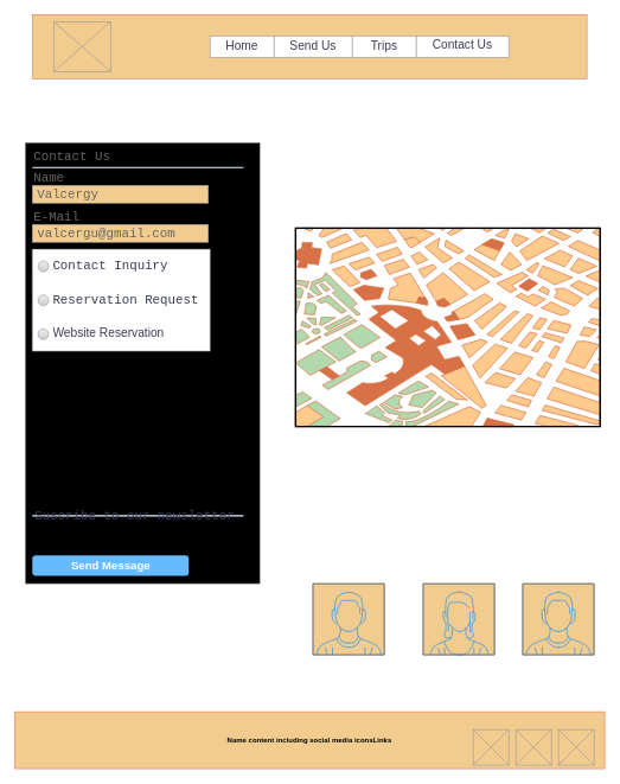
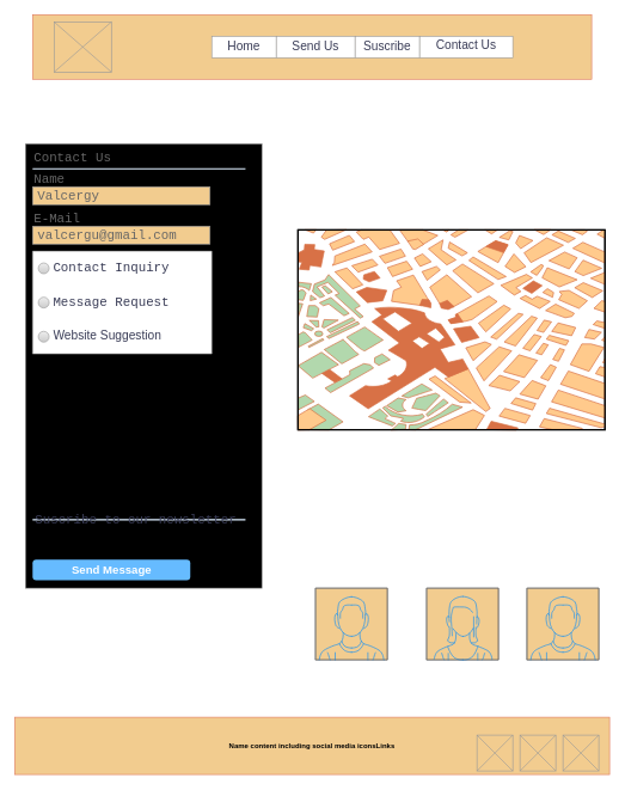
  <mxCell id="0" />
  <mxCell id="1" parent="0" />
  <mxCell id="2" value="" style="rounded=0;whiteSpace=wrap;html=1;fillColor=light-dark(#F2CC8F,#FFACE3);fontColor=#393C56;strokeColor=light-dark(#E07A5F,#FFA5EB);labelBackgroundColor=none;" vertex="1" parent="1"><mxGeometry x="45" y="20" width="780" height="90" as="geometry" /></mxCell>
  <mxCell id="3" value="" style="swimlane;shape=mxgraph.bootstrap.anchor;strokeColor=#999999;fillColor=#ffffff;fontColor=#666666;childLayout=stackLayout;horizontal=0;startSize=0;horizontalStack=1;resizeParent=1;resizeParentMax=0;resizeLast=0;collapsible=0;marginBottom=0;whiteSpace=wrap;html=1;" vertex="1" parent="1"><mxGeometry x="295" y="50" width="420" height="30" as="geometry" /></mxCell>
  <mxCell id="4" value="Home" style="text;strokeColor=inherit;align=center;verticalAlign=middle;spacingLeft=10;spacingRight=10;overflow=hidden;points=[[0,0.5],[1,0.5]];portConstraint=eastwest;rotatable=0;whiteSpace=wrap;html=1;fillColor=inherit;fontColor=#393C56;fontSize=17;" vertex="1" parent="3"><mxGeometry width="90" height="30" as="geometry" /></mxCell>
  <mxCell id="5" value="Send Us" style="text;strokeColor=inherit;align=center;verticalAlign=middle;spacingLeft=10;spacingRight=10;overflow=hidden;points=[[0,0.5],[1,0.5]];portConstraint=eastwest;rotatable=0;whiteSpace=wrap;html=1;fillColor=inherit;fontColor=#393C56;fontSize=17;" vertex="1" parent="3"><mxGeometry x="90" width="110" height="30" as="geometry" /></mxCell>
- <mxCell id="6" value="Trips" style="text;strokeColor=inherit;align=center;verticalAlign=middle;spacingLeft=10;spacingRight=10;overflow=hidden;points=[[0,0.5],[1,0.5]];portConstraint=eastwest;rotatable=0;whiteSpace=wrap;html=1;fillColor=inherit;fontColor=#393C56;fontSize=17;" vertex="1" parent="3"><mxGeometry x="200" width="90" height="30" as="geometry" /></mxCell>
+ <mxCell id="6" value="Suscribe" style="text;strokeColor=inherit;align=center;verticalAlign=middle;spacingLeft=10;spacingRight=10;overflow=hidden;points=[[0,0.5],[1,0.5]];portConstraint=eastwest;rotatable=0;whiteSpace=wrap;html=1;fillColor=inherit;fontColor=#393C56;fontSize=17;" vertex="1" parent="3"><mxGeometry x="200" width="90" height="30" as="geometry" /></mxCell>
  <mxCell id="7" value="Contact Us&lt;div&gt;&lt;br&gt;&lt;/div&gt;" style="text;strokeColor=inherit;align=center;verticalAlign=middle;spacingLeft=10;spacingRight=10;overflow=hidden;points=[[0,0.5],[1,0.5]];portConstraint=eastwest;rotatable=0;whiteSpace=wrap;html=1;fillColor=inherit;fontColor=#393C56;fontSize=17;" vertex="1" parent="3"><mxGeometry x="290" width="130" height="30" as="geometry" /></mxCell>
  <mxCell id="8" value="&lt;div&gt;&lt;b&gt;Name content including social media iconsLinks&lt;/b&gt;&lt;/div&gt;" style="rounded=0;whiteSpace=wrap;html=1;strokeColor=#E07A5F;fontColor=light-dark(#000000,#030303);fillColor=light-dark(#F2CC8F,#FF99FF);fontSize=10;" vertex="1" parent="1"><mxGeometry x="20" y="1000" width="830" height="80" as="geometry" /></mxCell>
  <mxCell id="9" value="" style="verticalLabelPosition=bottom;shadow=0;dashed=0;align=center;html=1;verticalAlign=top;strokeWidth=1;shape=mxgraph.mockup.graphics.simpleIcon;strokeColor=#999999;fontColor=#393C56;fillColor=light-dark(#F2CC8F,#0D0D0D);" vertex="1" parent="1"><mxGeometry x="725" y="1025" width="50" height="50" as="geometry" /></mxCell>
  <mxCell id="10" value="" style="verticalLabelPosition=bottom;shadow=0;dashed=0;align=center;html=1;verticalAlign=top;strokeWidth=1;shape=mxgraph.mockup.graphics.simpleIcon;strokeColor=#999999;fontColor=#393C56;fillColor=light-dark(#F2CC8F,#1A1A1A);" vertex="1" parent="1"><mxGeometry x="665" y="1025" width="50" height="50" as="geometry" /></mxCell>
  <mxCell id="11" value="" style="verticalLabelPosition=bottom;shadow=0;dashed=0;align=center;html=1;verticalAlign=top;strokeWidth=1;shape=mxgraph.mockup.graphics.simpleIcon;strokeColor=#999999;fontColor=#393C56;fillColor=light-dark(#F2CC8F,#060606);" vertex="1" parent="1"><mxGeometry x="785" y="1025" width="50" height="50" as="geometry" /></mxCell>
  <mxCell id="12" value="" style="verticalLabelPosition=bottom;shadow=0;dashed=0;align=center;html=1;verticalAlign=top;strokeWidth=1;shape=mxgraph.mockup.graphics.simpleIcon;strokeColor=#999999;fontColor=#393C56;fillColor=light-dark(#F2CC8F,#040404);" vertex="1" parent="1"><mxGeometry x="75" y="30" width="80" height="70" as="geometry" /></mxCell>
  <mxCell id="13" value="" style="strokeWidth=1;shadow=0;dashed=0;align=center;html=1;shape=mxgraph.mockup.forms.rrect;rSize=0;strokeColor=#999999;fillColor=light-dark(#000000,#030303);fontColor=#393C56;" vertex="1" parent="1"><mxGeometry x="35" y="200" width="330" height="620" as="geometry" /></mxCell>
  <mxCell id="14" value="Contact Us" style="strokeWidth=1;shadow=0;dashed=0;align=center;html=1;shape=mxgraph.mockup.forms.anchor;fontSize=18;fontColor=#666666;align=left;resizeWidth=1;spacingLeft=0;strokeColor=#E07A5F;fillColor=#F2CC8F;fontFamily=Courier New;" vertex="1" parent="13"><mxGeometry width="165" height="20" relative="1" as="geometry"><mxPoint x="10" y="10" as="offset" /></mxGeometry></mxCell>
  <mxCell id="15" value="" style="shape=line;strokeColor=#ddeeff;strokeWidth=2;html=1;resizeWidth=1;fontColor=#393C56;fillColor=#F2CC8F;fontFamily=Courier New;fontSize=18;" vertex="1" parent="13"><mxGeometry width="297" height="10" relative="1" as="geometry"><mxPoint x="10" y="30" as="offset" /></mxGeometry></mxCell>
  <mxCell id="16" value="Name" style="strokeWidth=1;shadow=0;dashed=0;align=center;html=1;shape=mxgraph.mockup.forms.anchor;fontSize=18;fontColor=#666666;align=left;resizeWidth=1;spacingLeft=0;strokeColor=#E07A5F;fillColor=#F2CC8F;fontFamily=Courier New;" vertex="1" parent="13"><mxGeometry width="165" height="20" relative="1" as="geometry"><mxPoint x="10" y="40" as="offset" /></mxGeometry></mxCell>
  <mxCell id="17" value="Valcergy" style="strokeWidth=1;shadow=0;dashed=0;align=center;html=1;shape=mxgraph.mockup.forms.rrect;rSize=0;strokeColor=#999999;fontColor=#666666;align=left;spacingLeft=5;resizeWidth=1;fillColor=light-dark(#F2CC8F,#121212);fontFamily=Courier New;fontSize=18;" vertex="1" parent="13"><mxGeometry width="247.5" height="25" relative="1" as="geometry"><mxPoint x="10" y="60" as="offset" /></mxGeometry></mxCell>
  <mxCell id="18" value="E-Mail" style="strokeWidth=1;shadow=0;dashed=0;align=center;html=1;shape=mxgraph.mockup.forms.anchor;fontSize=18;fontColor=#666666;align=left;resizeWidth=1;spacingLeft=0;strokeColor=#E07A5F;fillColor=#F2CC8F;fontFamily=Courier New;" vertex="1" parent="13"><mxGeometry width="165" height="20" relative="1" as="geometry"><mxPoint x="10" y="95" as="offset" /></mxGeometry></mxCell>
  <mxCell id="19" value="valcergu@gmail.com" style="strokeWidth=1;shadow=0;dashed=0;align=center;html=1;shape=mxgraph.mockup.forms.rrect;rSize=0;strokeColor=#999999;fontColor=#666666;align=left;spacingLeft=5;resizeWidth=1;fillColor=light-dark(#F2CC8F,#090909);fontFamily=Courier New;fontSize=18;" vertex="1" parent="13"><mxGeometry width="247.5" height="25" relative="1" as="geometry"><mxPoint x="10" y="115" as="offset" /></mxGeometry></mxCell>
  <mxCell id="20" value="Suscribe to our newsletter&amp;nbsp;" style="shape=line;strokeColor=#ddeeff;strokeWidth=2;html=1;resizeWidth=1;fontColor=#393C56;fillColor=#F2CC8F;fontFamily=Courier New;fontSize=18;" vertex="1" parent="13"><mxGeometry y="1" width="297" height="31" relative="1" as="geometry"><mxPoint x="10" y="-111" as="offset" /></mxGeometry></mxCell>
  <mxCell id="21" value="Send Message" style="strokeWidth=1;shadow=0;dashed=0;align=center;html=1;shape=mxgraph.mockup.forms.rrect;rSize=5;strokeColor=none;fontColor=#ffffff;fillColor=#66bbff;fontSize=16;fontStyle=1;" vertex="1" parent="13"><mxGeometry y="1" width="220" height="29" relative="1" as="geometry"><mxPoint x="10" y="-40" as="offset" /></mxGeometry></mxCell>
  <mxCell id="22" value="" style="swimlane;strokeColor=#999999;swimlaneFillColor=#FFFFFF;fillColor=#ffffff;fontColor=#666666;fontStyle=0;childLayout=stackLayout;horizontal=1;startSize=0;horizontalStack=0;resizeParent=1;resizeParentMax=0;resizeLast=0;collapsible=0;marginBottom=0;whiteSpace=wrap;html=1;" vertex="1" parent="13"><mxGeometry x="10" y="149.998" width="250" height="143.077" as="geometry" /></mxCell>
  <mxCell id="23" value="Contact Inquiry" style="text;strokeColor=none;align=left;verticalAlign=middle;spacingLeft=27;spacingRight=10;overflow=hidden;points=[[0,0.5],[1,0.5]];portConstraint=eastwest;rotatable=0;whiteSpace=wrap;html=1;fillColor=none;fontColor=#393C56;fontSize=18;fontFamily=Courier New;" vertex="1" parent="22"><mxGeometry width="250" height="47.692" as="geometry" /></mxCell>
  <mxCell id="24" value="" style="shape=ellipse;resizable=0;fillColor=#EEEEEE;strokeColor=#999999;gradientColor=#cccccc;html=1;fontColor=#393C56;fontFamily=Courier New;fontSize=18;" vertex="1" parent="23"><mxGeometry y="0.5" width="15" height="15" relative="1" as="geometry"><mxPoint x="8" y="-7.5" as="offset" /></mxGeometry></mxCell>
- <mxCell id="25" value="Reservation Request" style="text;strokeColor=none;align=left;verticalAlign=middle;spacingLeft=27;spacingRight=10;overflow=hidden;points=[[0,0.5],[1,0.5]];portConstraint=eastwest;rotatable=0;whiteSpace=wrap;html=1;rSize=5;fillColor=none;fontColor=#393C56;fontSize=18;fontFamily=Courier New;" vertex="1" parent="22"><mxGeometry y="47.692" width="250" height="47.692" as="geometry" /></mxCell>
+ <mxCell id="25" value="Message Request" style="text;strokeColor=none;align=left;verticalAlign=middle;spacingLeft=27;spacingRight=10;overflow=hidden;points=[[0,0.5],[1,0.5]];portConstraint=eastwest;rotatable=0;whiteSpace=wrap;html=1;rSize=5;fillColor=none;fontColor=#393C56;fontSize=18;fontFamily=Courier New;" vertex="1" parent="22"><mxGeometry y="47.692" width="250" height="47.692" as="geometry" /></mxCell>
  <mxCell id="26" value="" style="shape=ellipse;resizable=0;fillColor=#EEEEEE;strokeColor=#999999;gradientColor=#cccccc;html=1;fontColor=#393C56;fontFamily=Courier New;fontSize=18;" vertex="1" parent="25"><mxGeometry y="0.5" width="15" height="15" relative="1" as="geometry"><mxPoint x="8" y="-7.5" as="offset" /></mxGeometry></mxCell>
- <mxCell id="27" value="Website Reservation" style="text;strokeColor=none;align=left;verticalAlign=middle;spacingLeft=27;spacingRight=10;overflow=hidden;points=[[0,0.5],[1,0.5]];portConstraint=eastwest;rotatable=0;whiteSpace=wrap;html=1;rSize=5;fillColor=none;fontColor=#393C56;fontSize=17;" vertex="1" parent="22"><mxGeometry y="95.385" width="250" height="47.692" as="geometry" /></mxCell>
+ <mxCell id="27" value="Website Suggestion" style="text;strokeColor=none;align=left;verticalAlign=middle;spacingLeft=27;spacingRight=10;overflow=hidden;points=[[0,0.5],[1,0.5]];portConstraint=eastwest;rotatable=0;whiteSpace=wrap;html=1;rSize=5;fillColor=none;fontColor=#393C56;fontSize=17;" vertex="1" parent="22"><mxGeometry y="95.385" width="250" height="47.692" as="geometry" /></mxCell>
  <mxCell id="28" value="" style="shape=ellipse;resizable=0;fillColor=#EEEEEE;strokeColor=#999999;gradientColor=#cccccc;html=1;fontColor=#393C56;fontFamily=Courier New;fontSize=18;" vertex="1" parent="27"><mxGeometry y="0.5" width="15" height="15" relative="1" as="geometry"><mxPoint x="8" y="-7.5" as="offset" /></mxGeometry></mxCell>
  <mxCell id="29" value="" style="rounded=0;whiteSpace=wrap;html=1;strokeColor=light-dark(#000000,#351FFF);fontColor=#393C56;fillColor=light-dark(#000000,#030303);" vertex="1" parent="13"><mxGeometry x="10" y="340.004" width="300" height="157.875" as="geometry" /></mxCell>
  <mxCell id="30" value="" style="verticalLabelPosition=bottom;shadow=0;dashed=0;align=center;html=1;verticalAlign=top;strokeWidth=1;shape=mxgraph.mockup.misc.map;strokeColor=#E07A5F;fontColor=#393C56;fillColor=#F2CC8F;" vertex="1" parent="1"><mxGeometry x="415" y="320" width="430" height="280" as="geometry" /></mxCell>
  <mxCell id="31" value="" style="verticalLabelPosition=bottom;shadow=0;dashed=0;align=center;html=1;verticalAlign=top;strokeWidth=1;shape=mxgraph.mockup.containers.userMale;strokeColor=#666666;strokeColor2=#008cff;fontColor=#393C56;fillColor=light-dark(#F2CC8F,#FBBAFF);" vertex="1" parent="1"><mxGeometry x="440" y="820" width="100" height="100" as="geometry" /></mxCell>
  <mxCell id="32" value="" style="verticalLabelPosition=bottom;shadow=0;dashed=0;align=center;html=1;verticalAlign=top;strokeWidth=1;shape=mxgraph.mockup.containers.userFemale;strokeColor=#666666;strokeColor2=#008cff;fontColor=#393C56;fillColor=light-dark(#F2CC8F,#FFACF4);" vertex="1" parent="1"><mxGeometry x="595" y="820" width="100" height="100" as="geometry" /></mxCell>
  <mxCell id="33" value="" style="verticalLabelPosition=bottom;shadow=0;dashed=0;align=center;html=1;verticalAlign=top;strokeWidth=1;shape=mxgraph.mockup.containers.userMale;strokeColor=#666666;strokeColor2=#008cff;fontColor=#393C56;fillColor=light-dark(#F2CC8F,#FFD1F8);" vertex="1" parent="1"><mxGeometry x="735" y="820" width="100" height="100" as="geometry" /></mxCell>
